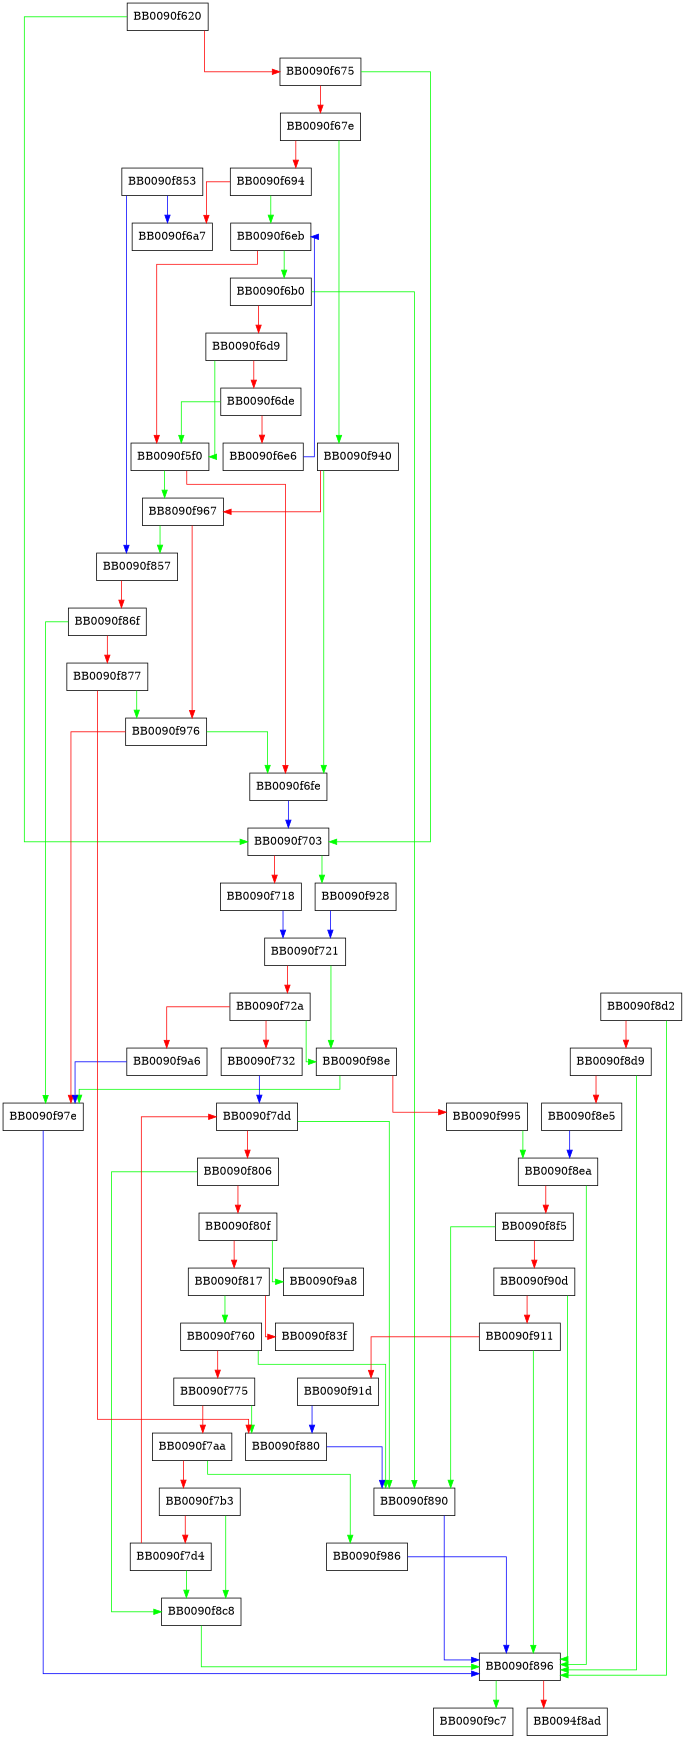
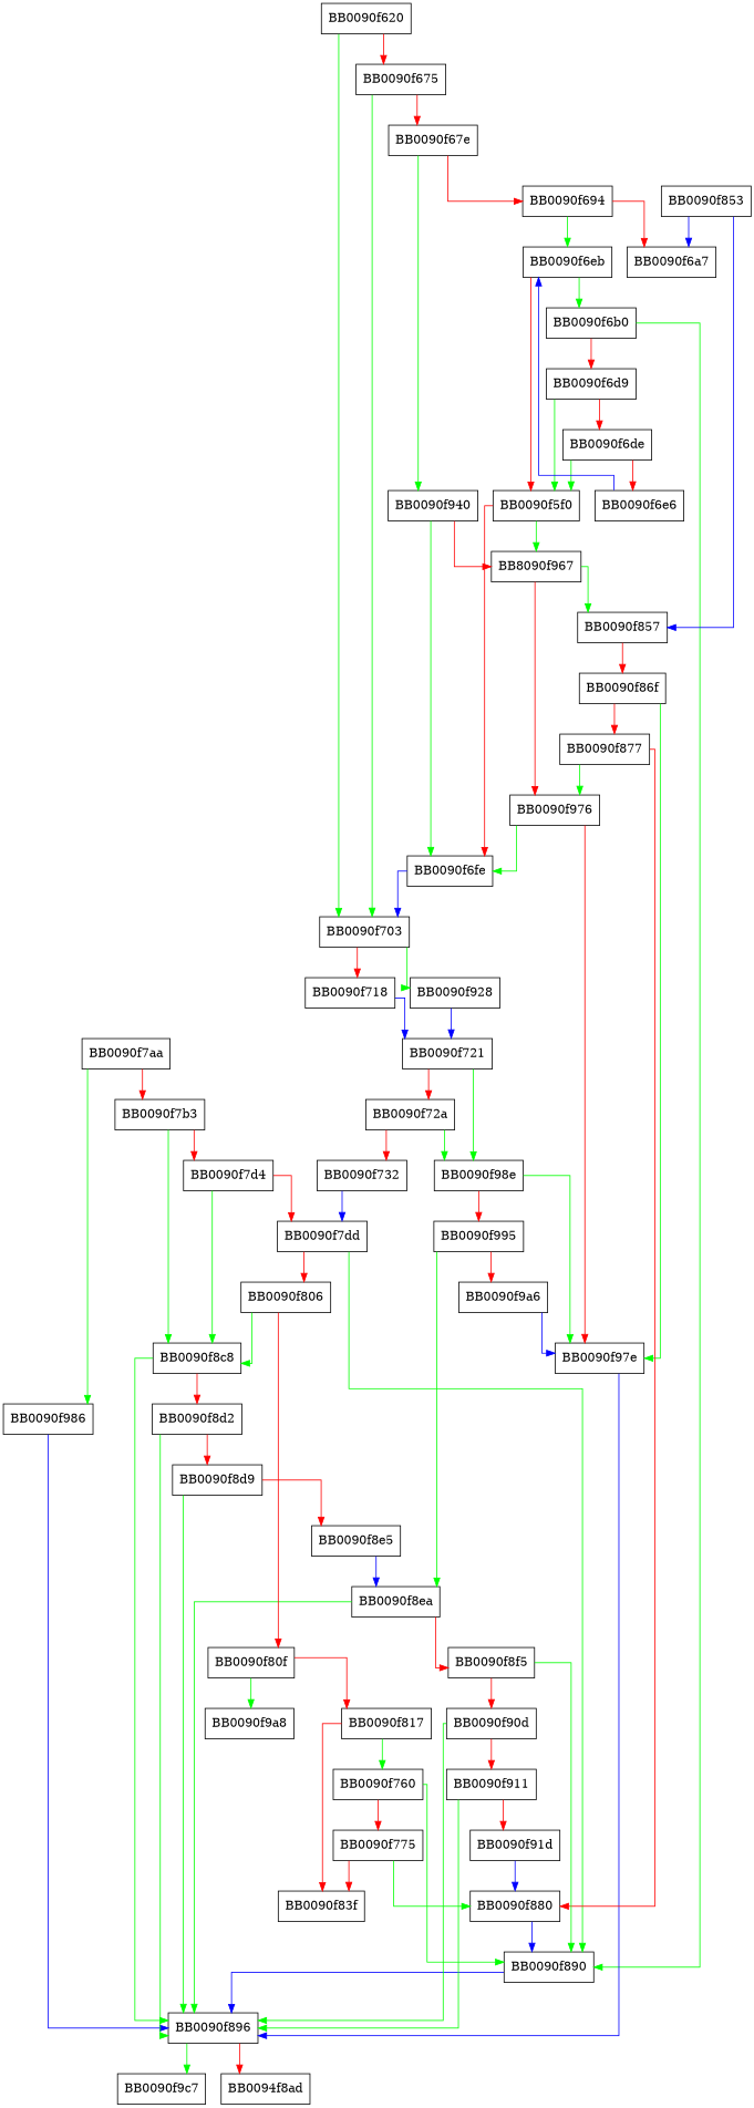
  digraph {
    splines=ortho
    node [shape=box]
    edge [color=red]
    BB0090f620
    BB0090f703
    BB0090f675
    BB0090f928
    BB0090f718
    BB0090f67e
    BB0090f721
    BB0090f940
    BB0090f694
    n10 [label=BB8090f967]
    BB0090f6fe
    BB0090f6eb
    BB0090f6a7
    BB0090f857
    BB0090f976
    BB0090f6b0
    n17 [label=BB0090f5f0]
    BB0090f890
    BB0090f6d9
    BB0090f853
    BB0090f86f
    BB0090f896
    BB0090f6de
    BB0090f9c7
    n25 [label=BB0094f8ad]
    BB0090f6e6
    BB0090f97e
    BB0090f98e
    BB0090f72a
    BB0090f995
    BB0090f732
    BB0090f8ea
    BB0090f9a6
    BB0090f7dd
    BB0090f806
    BB0090f8c8
    BB0090f80f
    BB0090f760
    BB0090f775
    BB0090f880
    BB0090f7aa
    BB0090f986
    BB0090f7b3
    BB0090f7d4
    BB0090f8d2
    BB0090f8d9
    BB0090f9a8
    BB0090f817
    BB0090f83f
    BB0090f877
    BB0090f8e5
    BB0090f8f5
    BB0090f90d
    BB0090f911
    BB0090f91d
    BB0090f620 -> BB0090f703 [color=green]
    BB0090f620 -> BB0090f675
    BB0090f703 -> BB0090f928 [color=green]
    BB0090f703 -> BB0090f718
    BB0090f675 -> BB0090f703 [color=green]
    BB0090f675 -> BB0090f67e
    BB0090f928 -> BB0090f721 [color=blue]
    BB0090f718 -> BB0090f721 [color=blue]
    BB0090f67e -> BB0090f940 [color=green]
    BB0090f67e -> BB0090f694
    BB0090f721 -> BB0090f98e [color=green]
    BB0090f721 -> BB0090f72a
    BB0090f940 -> n10
    BB0090f940 -> BB0090f6fe [color=green]
    BB0090f694 -> BB0090f6eb [color=green]
    BB0090f694 -> BB0090f6a7
    n10 -> BB0090f857 [color=green]
    n10 -> BB0090f976
    BB0090f6fe -> BB0090f703 [color=blue]
    BB0090f6eb -> BB0090f6b0 [color=green]
    BB0090f6eb -> n17
    BB0090f857 -> BB0090f86f
    BB0090f976 -> BB0090f6fe [color=green]
    BB0090f976 -> BB0090f97e
    BB0090f6b0 -> BB0090f890 [color=green]
    BB0090f6b0 -> BB0090f6d9
    n17 -> n10 [color=green]
    n17 -> BB0090f6fe
    BB0090f890 -> BB0090f896 [color=blue]
    BB0090f6d9 -> n17 [color=green]
    BB0090f6d9 -> BB0090f6de
    BB0090f853 -> BB0090f6a7 [color=blue]
    BB0090f853 -> BB0090f857 [color=blue]
    BB0090f86f -> BB0090f97e [color=green]
    BB0090f86f -> BB0090f877
    BB0090f896 -> BB0090f9c7 [color=green]
    BB0090f896 -> n25
    BB0090f6de -> n17 [color=green]
    BB0090f6de -> BB0090f6e6
    BB0090f6e6 -> BB0090f6eb [color=blue]
    BB0090f97e -> BB0090f896 [color=blue]
    BB0090f98e -> BB0090f97e [color=green]
    BB0090f98e -> BB0090f995
    BB0090f72a -> BB0090f98e [color=green]
    BB0090f72a -> BB0090f732
    BB0090f995 -> BB0090f8ea [color=green]
-   BB0090f72a -> BB0090f9a6
+   BB0090f995 -> BB0090f9a6
    BB0090f732 -> BB0090f7dd [color=blue]
    BB0090f8ea -> BB0090f896 [color=green]
    BB0090f8ea -> BB0090f8f5
    BB0090f9a6 -> BB0090f97e [color=blue]
    BB0090f7dd -> BB0090f890 [color=green]
    BB0090f7dd -> BB0090f806
    BB0090f806 -> BB0090f8c8 [color=green]
    BB0090f806 -> BB0090f80f
    BB0090f8c8 -> BB0090f896 [color=green]
+   BB0090f8c8 -> BB0090f8d2
    BB0090f80f -> BB0090f9a8 [color=green]
    BB0090f80f -> BB0090f817
    BB0090f760 -> BB0090f890 [color=green]
    BB0090f760 -> BB0090f775
    BB0090f775 -> BB0090f880 [color=green]
-   BB0090f775 -> BB0090f7aa
+   BB0090f775 -> BB0090f83f
    BB0090f880 -> BB0090f890 [color=blue]
    BB0090f7aa -> BB0090f986 [color=green]
    BB0090f7aa -> BB0090f7b3
    BB0090f986 -> BB0090f896 [color=blue]
    BB0090f7b3 -> BB0090f8c8 [color=green]
    BB0090f7b3 -> BB0090f7d4
    BB0090f7d4 -> BB0090f7dd
    BB0090f7d4 -> BB0090f8c8 [color=green]
    BB0090f8d2 -> BB0090f896 [color=green]
    BB0090f8d2 -> BB0090f8d9
    BB0090f8d9 -> BB0090f896 [color=green]
    BB0090f8d9 -> BB0090f8e5
    BB0090f817 -> BB0090f760 [color=green]
    BB0090f817 -> BB0090f83f
    BB0090f877 -> BB0090f976 [color=green]
    BB0090f877 -> BB0090f880
    BB0090f8e5 -> BB0090f8ea [color=blue]
    BB0090f8f5 -> BB0090f890 [color=green]
    BB0090f8f5 -> BB0090f90d
    BB0090f90d -> BB0090f896 [color=green]
    BB0090f90d -> BB0090f911
    BB0090f911 -> BB0090f896 [color=green]
    BB0090f911 -> BB0090f91d
    BB0090f91d -> BB0090f880 [color=blue]
  }
